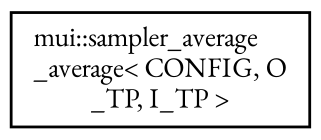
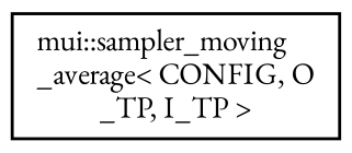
  digraph {
    rankdir=LR
    fontname="EB Garamond"
-   n1 [color=black fillcolor=white fontname="EB Garamond" fontsize=10 height=0.2 label="mui::sampler_average\l_average\< CONFIG, O\l_TP, I_TP \>" shape=record style=filled width=0.4]
+   n1 [color=black fillcolor=white fontname="EB Garamond" fontsize=10 height=0.2 label="mui::sampler_moving\l_average\< CONFIG, O\l_TP, I_TP \>" shape=record style=filled width=0.4]
  }
